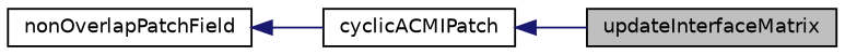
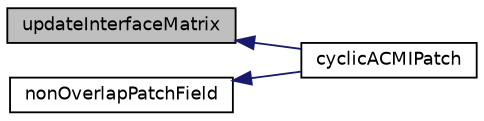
  digraph {
    rankdir=LR
    node [color=black fontname=Helvetica fontsize=10 shape=record]
    edge [color=midnightblue dir=back fontname=Helvetica fontsize=10 labelfontname=Helvetica labelfontsize=10 style=solid]
    n1 [fillcolor=grey75 fontcolor=black height=0.2 label=updateInterfaceMatrix style=filled width=0.4]
    n2 [height=0.2 label=cyclicACMIPatch width=0.4]
    n3 [height=0.2 label=nonOverlapPatchField width=0.4]
-   n2 -> n1
+   n1 -> n2
    n3 -> n2
  }
